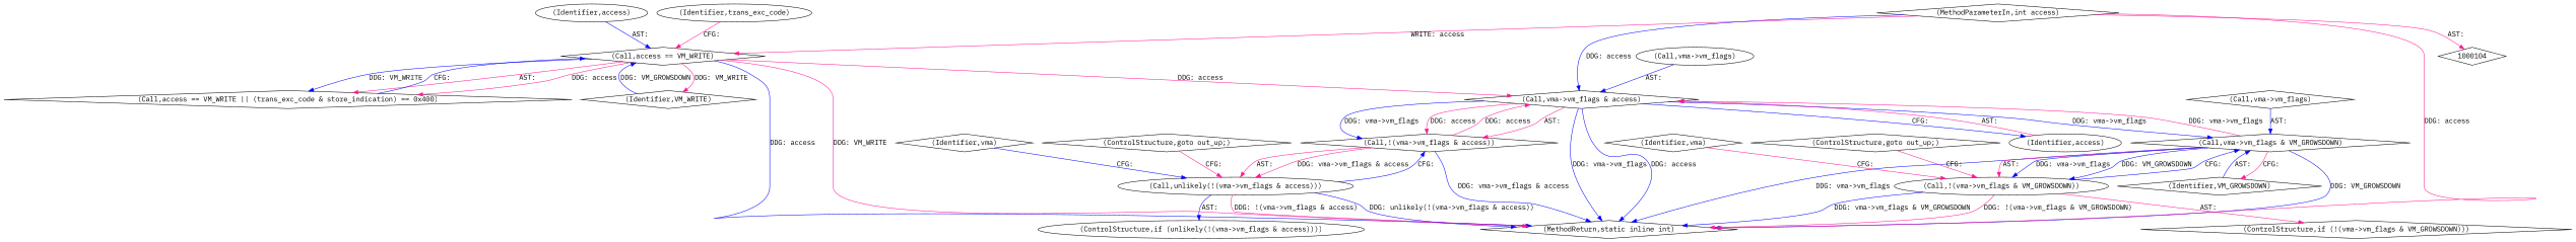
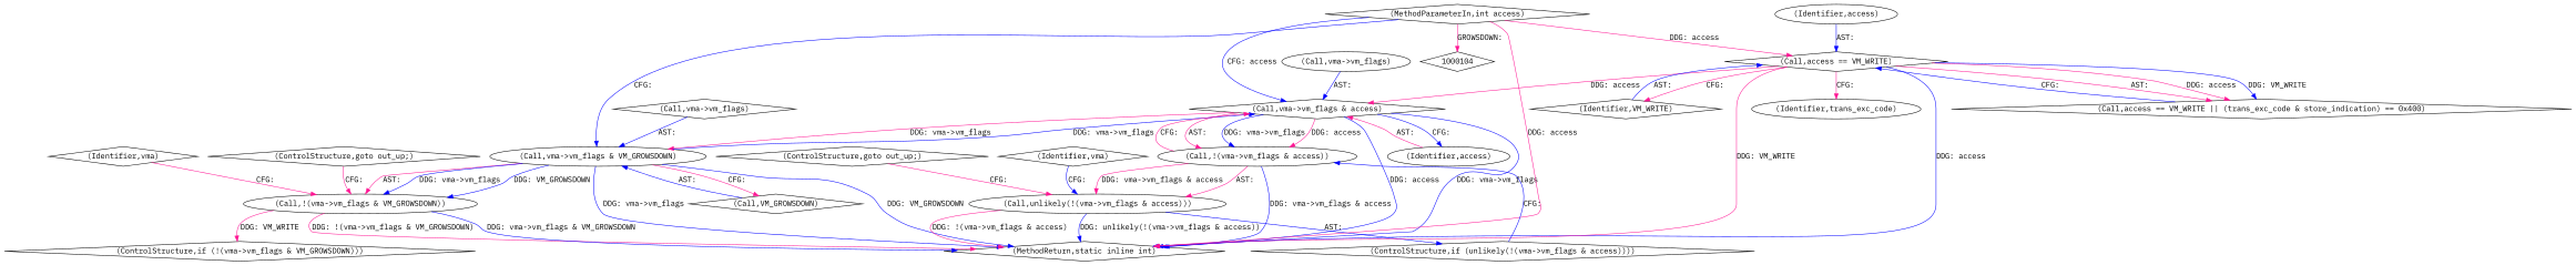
  digraph {
    fontname="IBM Plex Mono"
    node [fontname="IBM Plex Mono" shape=diamond]
    edge [color=blue fontname="IBM Plex Mono"]
    n1 [label="(Call,vma->vm_flags & access)"]
-   n2 [label="(Call,vma->vm_flags & VM_GROWSDOWN)"]
-   n3 [label="(Call,!(vma->vm_flags & access))"]
+   n2 [label="(Call,vma->vm_flags & VM_GROWSDOWN)" shape=ellipse]
+   n3 [label="(Call,!(vma->vm_flags & access))" shape=ellipse]
    n4 [label="(Identifier,access)" shape=ellipse]
    n5 [label="(MethodReturn,static inline int)"]
    n6 [label="(Call,!(vma->vm_flags & VM_GROWSDOWN))" shape=ellipse]
-   n7 [label="(Identifier,VM_GROWSDOWN)"]
+   n7 [label="(Call,VM_GROWSDOWN)"]
    n8 [label="(Call,unlikely(!(vma->vm_flags & access)))" shape=ellipse]
    n9 [label="(ControlStructure,if (!(vma->vm_flags & VM_GROWSDOWN)))"]
    n10 [label="(Call,access == VM_WRITE)"]
    n11 [label="(Identifier,VM_WRITE)"]
    n12 [label="(Call,access == VM_WRITE || (trans_exc_code & store_indication) == 0x400)"]
    n13 [label="(MethodParameterIn,int access)"]
    n14 [label=1000104]
-   n15 [label="(ControlStructure,if (unlikely(!(vma->vm_flags & access))))" shape=ellipse]
+   n15 [label="(ControlStructure,if (unlikely(!(vma->vm_flags & access))))"]
    n16 [label="(Identifier,vma)"]
    n17 [label="(ControlStructure,goto out_up;)"]
    n18 [label="(ControlStructure,goto out_up;)"]
    n19 [label="(Identifier,access)" shape=ellipse]
    n20 [label="(Call,vma->vm_flags)" shape=ellipse]
    n21 [label="(Call,vma->vm_flags)"]
    n22 [label="(Identifier,vma)"]
    n23 [label="(Identifier,trans_exc_code)" shape=ellipse]
-   n1 -> n2 [label="DDG: vma->vm_flags"]
+   n1 -> n2 [color=deeppink label="DDG: vma->vm_flags"]
    n1 -> n3 [color=deeppink label="AST: "]
    n1 -> n3 [label="DDG: vma->vm_flags"]
    n1 -> n3 [color=deeppink label="DDG: access"]
    n1 -> n4 [label="CFG: "]
    n1 -> n5 [label="DDG: vma->vm_flags"]
    n1 -> n5 [label="DDG: access"]
-   n2 -> n1 [color=deeppink label="DDG: vma->vm_flags"]
+   n2 -> n1 [label="DDG: vma->vm_flags"]
    n2 -> n5 [label="DDG: vma->vm_flags"]
    n2 -> n5 [label="DDG: VM_GROWSDOWN"]
    n2 -> n6 [color=deeppink label="AST: "]
    n2 -> n6 [label="DDG: vma->vm_flags"]
    n2 -> n6 [label="DDG: VM_GROWSDOWN"]
    n2 -> n7 [color=deeppink label="CFG: "]
-   n3 -> n1 [color=deeppink label="DDG: access"]
+   n3 -> n1 [color=deeppink label="CFG: "]
    n3 -> n5 [label="DDG: vma->vm_flags & access"]
    n3 -> n8 [color=deeppink label="AST: "]
    n3 -> n8 [color=deeppink label="DDG: vma->vm_flags & access"]
    n4 -> n1 [color=deeppink label="AST: "]
-   n6 -> n2 [label="CFG: "]
+   n13 -> n2 [label="CFG: "]
    n6 -> n5 [color=deeppink label="DDG: !(vma->vm_flags & VM_GROWSDOWN)"]
    n6 -> n5 [label="DDG: vma->vm_flags & VM_GROWSDOWN"]
-   n6 -> n9 [color=deeppink label="AST: "]
+   n6 -> n9 [color=deeppink label="DDG: VM_WRITE"]
    n7 -> n2 [label="AST: "]
-   n8 -> n3 [label="CFG: "]
+   n15 -> n3 [label="CFG: "]
    n8 -> n5 [color=deeppink label="DDG: !(vma->vm_flags & access)"]
    n8 -> n5 [label="DDG: unlikely(!(vma->vm_flags & access))"]
    n8 -> n15 [label="AST: "]
    n10 -> n1 [color=deeppink label="DDG: access"]
    n10 -> n5 [label="DDG: access"]
    n10 -> n5 [color=deeppink label="DDG: VM_WRITE"]
-   n10 -> n11 [color=deeppink label="DDG: VM_WRITE"]
+   n10 -> n11 [color=deeppink label="CFG: "]
    n10 -> n12 [color=deeppink label="AST: "]
    n10 -> n12 [color=deeppink label="DDG: access"]
    n10 -> n12 [label="DDG: VM_WRITE"]
-   n11 -> n10 [label="DDG: VM_GROWSDOWN"]
+   n11 -> n10 [label="AST: "]
    n12 -> n10 [label="CFG: "]
-   n13 -> n1 [label="DDG: access"]
+   n13 -> n1 [label="CFG: access"]
    n13 -> n5 [color=deeppink label="DDG: access"]
-   n13 -> n10 [color=deeppink label="WRITE: access"]
-   n13 -> n14 [color=deeppink label="AST: "]
+   n13 -> n10 [color=deeppink label="DDG: access"]
+   n13 -> n14 [color=deeppink label="GROWSDOWN: "]
    n16 -> n6 [color=deeppink label="CFG: "]
    n17 -> n6 [color=deeppink label="CFG: "]
    n18 -> n8 [color=deeppink label="CFG: "]
    n19 -> n10 [label="AST: "]
    n20 -> n1 [label="AST: "]
    n21 -> n2 [label="AST: "]
    n22 -> n8 [label="CFG: "]
-   n23 -> n10 [color=deeppink label="CFG: "]
+   n10 -> n23 [color=deeppink label="CFG: "]
  }
